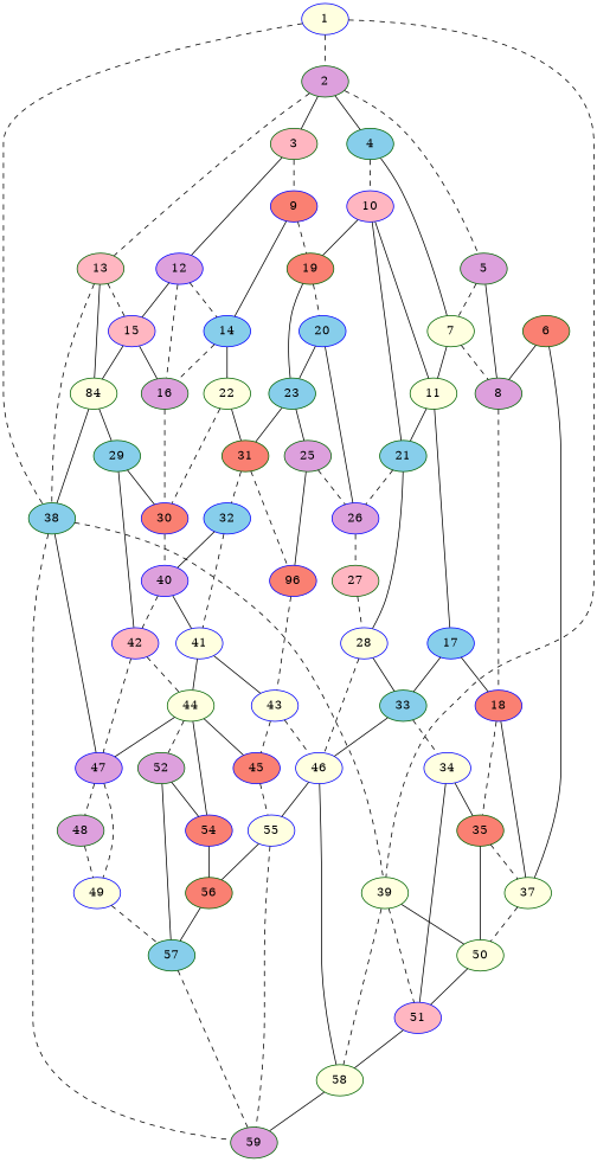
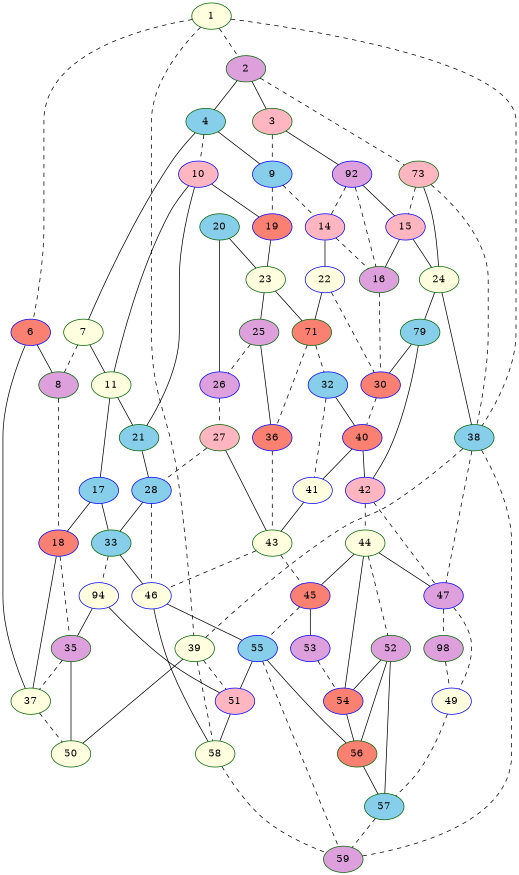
  graph {
    node [color=darkgreen fillcolor=lightyellow style=filled]
    edge [style=solid weight=1.0]
    2 [fillcolor=plum]
-   1 [color=blue]
-   6 [fillcolor=salmon]
+   1
+   6 [color=blue fillcolor=salmon]
    38 [fillcolor=skyblue]
    39
    3 [fillcolor=lightpink]
    4 [fillcolor=skyblue]
-   5 [fillcolor=plum]
-   13 [fillcolor=lightpink]
+   13 [fillcolor=lightpink label=73]
    8 [fillcolor=plum]
    37
    47 [color=blue fillcolor=plum]
    59 [fillcolor=plum]
    51 [color=blue fillcolor=lightpink]
    50
    58
-   9 [color=blue fillcolor=salmon]
-   12 [color=blue fillcolor=plum]
+   9 [color=blue fillcolor=skyblue]
+   12 [color=blue fillcolor=plum label=92]
    7
    10 [color=blue fillcolor=lightpink]
    15 [color=blue fillcolor=lightpink]
-   24 [label=84]
-   14 [color=blue fillcolor=skyblue]
-   19 [fillcolor=salmon]
+   24
+   14 [color=blue fillcolor=lightpink]
+   19 [color=blue fillcolor=salmon]
    16 [fillcolor=plum]
    11
    21 [fillcolor=skyblue]
    18 [color=blue fillcolor=salmon]
    17 [color=blue fillcolor=skyblue]
-   35 [fillcolor=salmon]
-   22
-   20 [color=blue fillcolor=skyblue]
-   23 [fillcolor=skyblue]
+   35 [fillcolor=plum]
+   22 [color=blue]
+   20 [fillcolor=skyblue]
+   23
    26 [color=blue fillcolor=plum]
-   28 [color=blue]
+   28 [color=blue fillcolor=skyblue]
    33 [fillcolor=skyblue]
    30 [color=blue fillcolor=salmon]
-   29 [fillcolor=skyblue]
-   31 [fillcolor=salmon]
-   40 [color=blue fillcolor=plum]
+   29 [fillcolor=skyblue label=79]
+   31 [fillcolor=salmon label=71]
+   40 [color=blue fillcolor=salmon]
    46 [color=blue]
-   34 [color=blue]
+   34 [color=blue label=94]
    25 [fillcolor=plum]
    27 [fillcolor=lightpink]
-   36 [color=blue fillcolor=salmon label=96]
+   36 [color=blue fillcolor=salmon]
    32 [color=blue fillcolor=skyblue]
    42 [color=blue fillcolor=lightpink]
-   43 [color=blue]
+   43
    45 [color=blue fillcolor=salmon]
-   55 [color=blue]
+   55 [color=blue fillcolor=skyblue]
    44
    41 [color=blue]
-   48 [fillcolor=plum]
+   48 [fillcolor=plum label=98]
    49 [color=blue]
    52 [fillcolor=plum]
    54 [color=blue fillcolor=salmon]
+   53 [color=blue fillcolor=plum]
    57 [fillcolor=skyblue]
    56 [fillcolor=salmon]
    2 -- 3
    2 -- 4
-   2 -- 5 [style=dashed]
    2 -- 13 [style=dashed]
    1 -- 2 [style=dashed]
+   1 -- 6 [style=dashed]
    1 -- 38 [style=dashed]
    1 -- 39 [style=dashed]
    6 -- 8
    6 -- 37
    38 -- 39 [style=dashed]
-   38 -- 47
+   38 -- 47 [style=dashed]
    38 -- 59 [style=dashed]
    39 -- 51 [style=dashed]
    39 -- 50
    39 -- 58 [style=dashed]
    3 -- 9 [style=dashed]
    3 -- 12
+   4 -- 9
    4 -- 7
    4 -- 10 [style=dashed]
-   5 -- 8
-   5 -- 7 [style=dashed]
    13 -- 38 [style=dashed]
    13 -- 15 [style=dashed]
    13 -- 24
    8 -- 18 [style=dashed]
    37 -- 50 [style=dashed]
    47 -- 48 [style=dashed]
    47 -- 49 [style=dashed]
    51 -- 58
-   50 -- 51
-   58 -- 59
-   9 -- 14
+   55 -- 51
+   58 -- 59 [style=dashed]
+   9 -- 14 [style=dashed]
    9 -- 19 [style=dashed]
    12 -- 15
    12 -- 14 [style=dashed]
    12 -- 16 [style=dashed]
    7 -- 8 [style=dashed]
    7 -- 11
    10 -- 19
    10 -- 11
    10 -- 21
    15 -- 24
    15 -- 16
    24 -- 38
    24 -- 29
    14 -- 16 [style=dashed]
    14 -- 22
-   19 -- 20 [style=dashed]
    19 -- 23
    16 -- 30 [style=dashed]
    11 -- 21
    11 -- 17
-   21 -- 26 [style=dashed]
    21 -- 28
    18 -- 37
    18 -- 35 [style=dashed]
    17 -- 18
    17 -- 33
    35 -- 37 [style=dashed]
    35 -- 50
    22 -- 30 [style=dashed]
    22 -- 31
    20 -- 23
    20 -- 26
    23 -- 31
    23 -- 25
    26 -- 27 [style=dashed]
    28 -- 33
    28 -- 46 [style=dashed]
    33 -- 46
    33 -- 34 [style=dashed]
    30 -- 40 [style=dashed]
    29 -- 30
    29 -- 42
    31 -- 36 [style=dashed]
    31 -- 32 [style=dashed]
-   40 -- 42 [style=dashed]
+   40 -- 42
    40 -- 41
    46 -- 58
    46 -- 55
    34 -- 51
    34 -- 35
    25 -- 26 [style=dashed]
    25 -- 36
    27 -- 28 [style=dashed]
+   27 -- 43
    36 -- 43 [style=dashed weight=2.0]
    32 -- 40
    32 -- 41 [style=dashed]
    42 -- 47 [style=dashed]
    42 -- 44 [style=dashed]
    43 -- 46 [style=dashed]
    43 -- 45 [style=dashed]
    45 -- 55 [style=dashed]
+   45 -- 53 [weight=3.0]
    55 -- 59 [style=dashed]
    55 -- 56
    44 -- 47
    44 -- 45
    44 -- 52 [style=dashed]
    44 -- 54
    41 -- 43
-   41 -- 44
    48 -- 49 [style=dashed weight=2.0]
    49 -- 57 [style=dashed]
    52 -- 54
    52 -- 57
+   52 -- 56
    54 -- 56
+   53 -- 54 [style=dashed]
    57 -- 59 [style=dashed]
    56 -- 57
  }
